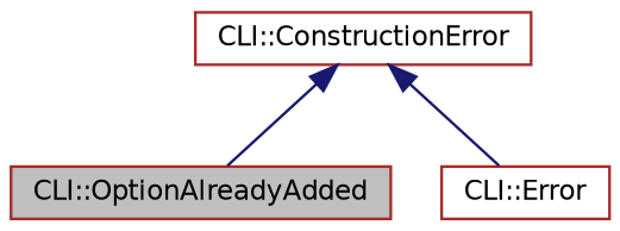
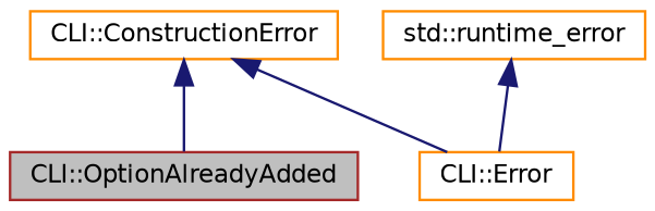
  digraph {
    node [color=brown fillcolor=white fontname=Helvetica fontsize=10 shape=record style=filled]
    edge [color=midnightblue dir=back fontname=Helvetica fontsize=10 labelfontname=Helvetica labelfontsize=10 style=solid]
    n1 [fillcolor=grey75 fontcolor=black height=0.2 label="CLI::OptionAlreadyAdded" width=0.4]
-   n2 [height=0.2 label="CLI::ConstructionError" width=0.4]
-   n3 [height=0.2 label="CLI::Error" width=0.4]
+   n2 [color=darkorange height=0.2 label="CLI::ConstructionError" width=0.4]
+   n3 [color=darkorange height=0.2 label="CLI::Error" width=0.4]
+   n4 [color=darkorange height=0.2 label="std::runtime_error" width=0.4]
    n2 -> n1
    n2 -> n3
+   n4 -> n3
  }
